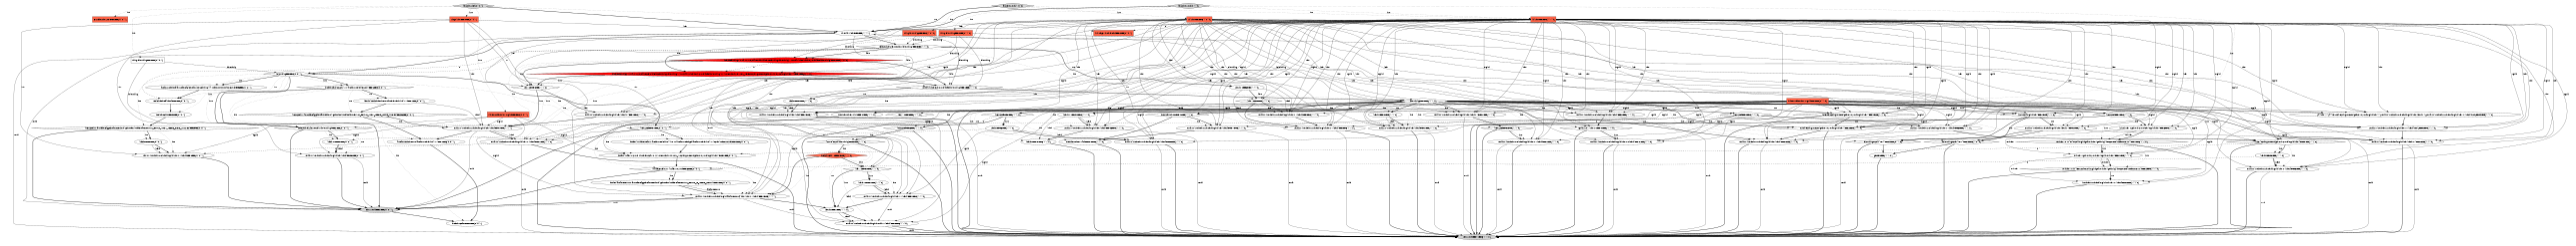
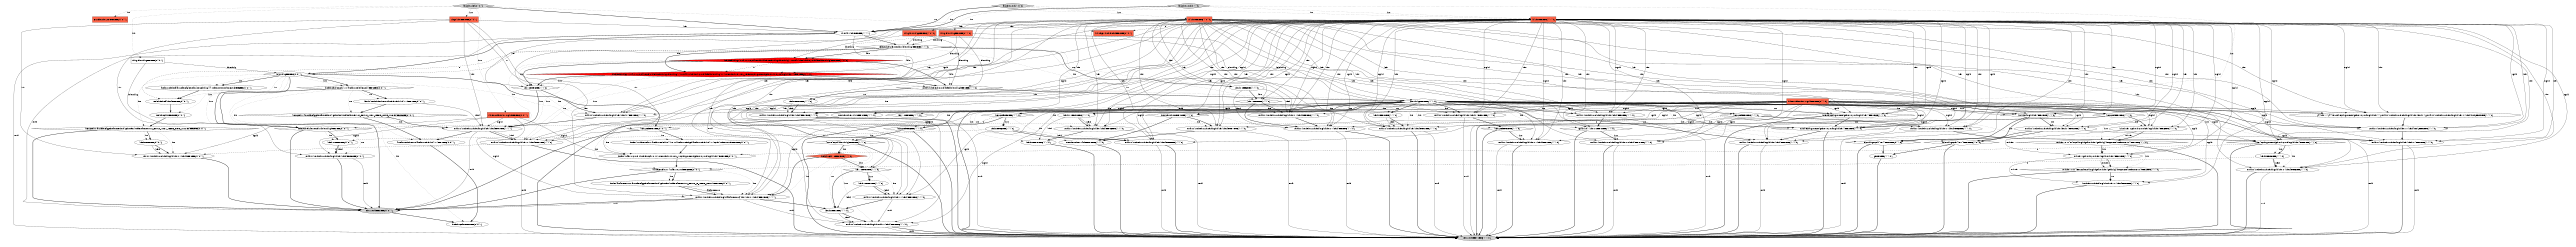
  digraph {
    fontname="Patrick Hand"
    node [fillcolor=white fontname="Patrick Hand" shape=ellipse style=filled]
    edge [fontname="Patrick Hand" style=solid]
    n1 [label="indent--@@@20@@@['1', '1', '0']"]
    n2 [label="result += insertReturnAndIndent(argList,index,indent)@@@21@@@['1', '1', '0']"]
    n3 [fillcolor=lightgray label="return result@@@117@@@['1', '1', '0']"]
    n4 [label="!isCompact@@@49@@@['1', '1', '0']" shape=diamond]
    n5 [label="result += insertReturnAndIndent(argList,index - 1,indent)@@@50@@@['1', '1', '0']"]
    n6 [label="!isCompact@@@22@@@['0', '0', '1']" shape=diamond]
    n7 [label="\"WHEN\".equalsIgnoreCase(getNextKeyword(argList,index))@@@51@@@['1', '1', '0']" shape=diamond]
    n8 [fillcolor=lightgray label="return result@@@36@@@['0', '0', '1']"]
    n9 [label="boolean isInsideAFunction = functionBracket.size() != 0 && functionBracket.get(functionBracket.size() - 1).equals(Boolean.TRUE)@@@23@@@['0', '0', '1']"]
    n10 [label="boolean isAfterInKeyword = bracketsDepth > 0 && SQLConstants.KEYWORD_IN.equalsIgnoreCase(getPrevKeyword(argList,index))@@@24@@@['0', '0', '1']"]
    n11 [label="!isInsideAFunction && !isAfterInKeyword@@@25@@@['0', '0', '1']" shape=diamond]
    n12 [label="result += insertReturnAndIndent(argList,index + 1,indent)@@@53@@@['1', '1', '0']"]
    n13 [label="indent++@@@52@@@['1', '1', '0']"]
    n14 [label="SQLUtils.isBlockEndKeyword(dialect,tokenString)@@@19@@@['1', '1', '0']" shape=diamond]
    n15 [label="tokenString@@@23@@@['1', '1', '0']" shape=diamond]
    n16 [label="\"CASE\".equalsIgnoreCase(getPrevKeyword(argList,index))@@@79@@@['1', '1', '0']" shape=diamond]
    n17 [label="result += insertReturnAndIndent(argList,index,indent)@@@74@@@['1', '1', '0']"]
    n18 [label="{result += insertReturnAndIndent(argList,index + 1,indent)break}@@@93@@@['1', '1', '0']"]
    n19 [label="result += insertReturnAndIndent(argList,index,indent - 1)@@@62@@@['1', '1', '0']"]
    n20 [label="result += insertReturnAndIndent(argList,index,indent + 1)@@@97@@@['1', '1', '0']"]
    n21 [label="result += insertReturnAndIndent(argList,index,indent)@@@99@@@['1', '1', '0']"]
    n22 [label="\"CREATE\".equalsIgnoreCase(getPrevKeyword(argList,index))@@@76@@@['1', '1', '0']" shape=diamond]
    n23 [label="isJoinStart(argList,index)@@@67@@@['1', '1', '0']" shape=diamond]
    n24 [label="result += insertReturnAndIndent(argList,index,indent)@@@105@@@['1', '1', '0']"]
    n25 [label="{if (index > 1) {if (\"UPDATE\".equalsIgnoreCase(getPrevKeyword(argList,index))) {result += insertReturnAndIndent(argList,index,indent - 1)}}result += insertReturnAndIndent(argList,index + 1,indent)break}@@@84@@@['1', '1', '0']"]
    n26 [label="result += insertReturnAndIndent(argList,index,indent)@@@82@@@['1', '1', '0']"]
    n27 [label="argList.size() < index + 3@@@100@@@['1', '1', '0']" shape=diamond]
    n28 [label="indent -= 2@@@104@@@['1', '1', '0']"]
    n29 [label="indent++@@@106@@@['1', '1', '0']"]
    n30 [label="!isCompact@@@63@@@['1', '1', '0']" shape=diamond]
    n31 [label="tokenString.equals(\"JOIN\")@@@70@@@['1', '0', '0']" shape=diamond]
    n32 [label="tokenString.equals(\"JOIN\")@@@70@@@['0', '1', '0']" shape=diamond]
    n33 [label="!isCompact@@@24@@@['1', '1', '0']" shape=diamond]
    n34 [label="!encounterBetween@@@110@@@['1', '1', '0']" shape=diamond]
    n35 [label="encounterBetween = false@@@113@@@['1', '1', '0']"]
    n36 [label="encounterBetween = true@@@108@@@['1', '1', '0']"]
    n37 [label="index > 1@@@85@@@['1', '1', '0']" shape=diamond]
    n38 [label="!isCompact@@@57@@@['1', '1', '0']" shape=diamond]
    n39 [label="indent--@@@73@@@['1', '1', '0']"]
    n40 [label="!isCompact@@@35@@@['1', '1', '0']" shape=diamond]
    n41 [fillcolor=lightgray label="formatSymbol['0', '0', '1']" shape=diamond]
    n42 [fillcolor=tomato label="List<Integer> bracketIndent@@@2@@@['0', '0', '1']" shape=box]
    n43 [fillcolor=tomato label="List<FormatterToken> argList@@@2@@@['0', '0', '1']" shape=box]
    n44 [fillcolor=tomato label="Integer index@@@2@@@['0', '0', '1']" shape=box]
    n45 [fillcolor=tomato label="FormatterToken prev@@@2@@@['0', '0', '1']" shape=box]
    n46 [label="String tokenString@@@2@@@['0', '0', '1']" shape=box]
    n47 [label="int result = index@@@3@@@['1', '1', '1']"]
    n48 [label="result += insertReturnAndIndent(argList,lfBeforeComma? index: index + 1,indent)@@@27@@@['1', '1', '1']"]
    n49 [label="result += insertReturnAndIndent(argList,index,indent)@@@16@@@['1', '1', '1']"]
    n50 [label="result += insertReturnAndIndent(argList,index,indent)@@@33@@@['0', '0', '1']"]
    n51 [label="index += insertReturnAndIndent(argList,index + 1,indent)@@@10@@@['0', '0', '1']"]
    n52 [label="statementDelimiters.contains(tokenString)@@@31@@@['0', '0', '1']" shape=diamond]
    n53 [label="tokenString@@@4@@@['0', '0', '1']" shape=diamond]
    n54 [label="result += insertReturnAndIndent(argList,result + 1,indent)@@@45@@@['1', '1', '0']"]
    n55 [label="statementDelimiters.contains(tokenString)@@@4@@@['1', '1', '0']" shape=diamond]
    n56 [label="bracketsDepth--@@@19@@@['0', '0', '1']"]
    n57 [fillcolor=tomato label="int index@@@2@@@['1', '1', '0']" shape=box]
    n58 [label="result += insertReturnAndIndent(argList,index,indent - 1)@@@14@@@['1', '1', '0']"]
    n59 [label="index > 0@@@6@@@['1', '1', '0']" shape=diamond]
    n60 [label="nextIndex = getNextKeywordIndex(argList,nextIndex)@@@27@@@['1', '1', '0']"]
    n61 [label="insertReturnAndIndent(argList,nextIndex + 1,indent)@@@29@@@['1', '1', '0']"]
    n62 [label="int nextIndex = getNextKeywordIndex(argList,index)@@@25@@@['1', '1', '0']"]
    n63 [label="result += insertReturnAndIndent(argList,index,indent - 1)@@@68@@@['1', '1', '0']"]
    n64 [label="result += insertReturnAndIndent(argList,index,indent)@@@59@@@['1', '1', '0']"]
    n65 [label="result += insertReturnAndIndent(argList,index + 1,indent)@@@9@@@['1', '1', '0']"]
    n66 [label="result += insertReturnAndIndent(argList,index - 1,indent)@@@7@@@['1', '1', '0']"]
    n67 [label="result += insertReturnAndIndent(argList,index - 1,indent)@@@42@@@['1', '1', '0']"]
    n68 [label="index > 0@@@13@@@['1', '1', '0']" shape=diamond]
    n69 [label="result += insertReturnAndIndent(argList,index + 3,indent)@@@101@@@['1', '1', '0']"]
    n70 [label="result += insertReturnAndIndent(argList,index + 1,indent)@@@17@@@['1', '1', '0']"]
    n71 [label="index > 0@@@40@@@['1', '1', '0']" shape=diamond]
    n72 [label="result += insertReturnAndIndent(argList,index,indent)@@@111@@@['1', '1', '0']"]
    n73 [label="result += insertReturnAndIndent(argList,index + 1,indent)@@@64@@@['1', '1', '0']"]
    n74 [label="indent++@@@44@@@['1', '1', '0']"]
    n75 [label="nextIndex > 0 && \"REPLACE\".equals(argList.get(nextIndex).getString().toUpperCase(Locale.ENGLISH))@@@28@@@['1', '1', '0']" shape=diamond]
    n76 [label="nextIndex > 0 && \"OR\".equals(argList.get(nextIndex).getString().toUpperCase(Locale.ENGLISH))@@@26@@@['1', '1', '0']" shape=diamond]
    n77 [label="indent = 0@@@41@@@['1', '1', '0']"]
    n78 [label="indent = 0@@@5@@@['1', '1', '0']"]
    n79 [label="!isCompact && formatterCfg.getPreferenceStore().getBoolean(ModelPreferences.SQL_FORMAT_BREAK_BEFORE_CLOSE_BRACKET)@@@15@@@['0', '0', '1']" shape=diamond]
    n80 [label="functionBracket.remove(functionBracket.size() - 1)@@@18@@@['0', '0', '1']"]
    n81 [label="bracketIndent.add(indent)@@@6@@@['0', '0', '1']"]
    n82 [label="bracketsDepth++@@@7@@@['0', '0', '1']"]
    n83 [label="{}@@@70@@@['1', '1', '0']"]
    n84 [label="indent++@@@9@@@['0', '0', '1']"]
    n85 [fillcolor=tomato label="int index@@@2@@@['1', '0', '0']" shape=box]
    n86 [fillcolor=tomato label="String tokenString@@@2@@@['0', '1', '0']" shape=box]
    n87 [fillcolor=red label="blockHeaderStrings != null && ArrayUtils.contains(blockHeaderStrings,tokenString) || (SQLUtils.isBlockStartKeyword(dialect,tokenString) && !SQLConstants.KEYWORD_SELECT.equalsIgnoreCase(getPrevDMLKeyword(argList,index)))@@@12@@@['0', '1', '0']" shape=diamond]
    n88 [fillcolor=red label="blockHeaderStrings != null && ArrayUtils.contains(blockHeaderStrings,tokenString) || SQLUtils.isBlockStartKeyword(dialect,tokenString)@@@12@@@['1', '0', '0']" shape=diamond]
    n89 [label="indent--@@@58@@@['1', '1', '0']"]
    n90 [label="indent = 0@@@32@@@['0', '0', '1']"]
    n91 [fillcolor=lightgray label="formatKeyword['1', '0', '0']" shape=diamond]
    n92 [fillcolor=tomato label="String tokenString@@@2@@@['1', '0', '0']" shape=box]
    n93 [label="!isCompact && formatterCfg.getPreferenceStore().getBoolean(ModelPreferences.SQL_FORMAT_BREAK_BEFORE_CLOSE_BRACKET)@@@8@@@['0', '0', '1']" shape=diamond]
    n94 [label="indent = bracketIndent.remove(bracketIndent.size() - 1)@@@14@@@['0', '0', '1']"]
    n95 [label="!\"TABLE\".equals(tokenString)@@@36@@@['1', '1', '0']" shape=diamond]
    n96 [fillcolor=tomato label="bracketsDepth > 0@@@37@@@['1', '1', '0']" shape=diamond]
    n97 [label="boolean lfBeforeComma = formatterCfg.getPreferenceStore().getBoolean(ModelPreferences.SQL_FORMAT_LF_BEFORE_COMMA)@@@26@@@['0', '0', '1']"]
    n98 [fillcolor=lightgray label="formatKeyword['0', '1', '0']" shape=diamond]
    n99 [fillcolor=tomato label="List<FormatterToken> argList@@@2@@@['0', '1', '0']" shape=box]
    n100 [label="!bracketIndent.isEmpty() && !functionBracket.isEmpty()@@@13@@@['0', '0', '1']" shape=diamond]
    n101 [label="functionBracket.add(formatterCfg.isFunction(prev.getString())? Boolean.TRUE: Boolean.FALSE)@@@5@@@['0', '0', '1']"]
    n1 -> n2 [style=bold]
    n1 -> n2 [label=indent]
    n2 -> n3 [style=bold]
    n2 -> n3 [label=result]
-   n4 -> n3 [style=bold]
+   n4 -> n3
    n4 -> n5 [label=true style=dotted]
    n4 -> n5 [style=bold]
    n4 -> n6 [label=0 style=dashed]
    n4 -> n7 [label=true style=dotted]
    n5 -> n3 [label=result]
    n5 -> n7 [style=bold]
    n6 -> n8 [style=bold]
    n6 -> n9 [style=bold]
    n6 -> n9 [label=true style=dotted]
    n6 -> n10 [label=true style=dotted]
    n6 -> n11 [label=true style=dotted]
    n7 -> n3 [style=bold]
    n7 -> n10 [label=0 style=dashed]
    n7 -> n12 [label=true style=dotted]
    n7 -> n13 [label=true style=dotted]
    n7 -> n13 [style=bold]
    n8 -> n56 [style=bold]
    n9 -> n10 [style=bold]
    n10 -> n11 [style=bold]
    n11 -> n8 [style=bold]
    n11 -> n48 [label=true style=dotted]
    n11 -> n97 [style=bold]
    n11 -> n97 [label=true style=dotted]
    n12 -> n3 [style=bold]
    n12 -> n3 [label=result]
    n13 -> n11 [label=0 style=dashed]
    n13 -> n12 [style=bold]
    n13 -> n12 [label=indent]
    n14 -> n1 [style=bold]
    n14 -> n1 [label=true style=dotted]
    n14 -> n2 [label=true style=dotted]
    n14 -> n15 [label=false style=dotted]
    n14 -> n15 [style=bold]
    n15 -> n3 [style=bold]
    n15 -> n4 [label=true style=dotted]
    n15 -> n4 [style=bold]
    n15 -> n16 [style=bold]
    n15 -> n16 [label=true style=dotted]
    n15 -> n17 [label=true style=dotted]
    n15 -> n18 [style=bold]
    n15 -> n19 [label=true style=dotted]
    n15 -> n19 [style=bold]
    n15 -> n20 [label=true style=dotted]
    n15 -> n20 [style=bold]
    n15 -> n21 [style=bold]
    n15 -> n21 [label=true style=dotted]
    n15 -> n22 [style=bold]
    n15 -> n22 [label=true style=dotted]
    n15 -> n23 [style=bold]
    n15 -> n23 [label=true style=dotted]
    n15 -> n24 [label=true style=dotted]
    n15 -> n25 [style=bold]
    n15 -> n26 [style=bold]
    n15 -> n26 [label=true style=dotted]
    n15 -> n27 [label=true style=dotted]
    n15 -> n28 [label=true style=dotted]
    n15 -> n28 [style=bold]
    n15 -> n29 [label=true style=dotted]
    n15 -> n30 [label=true style=dotted]
    n15 -> n31 [label=true style=dotted]
    n15 -> n32 [label=true style=dotted]
    n15 -> n33 [style=bold]
    n15 -> n33 [label=true style=dotted]
    n15 -> n34 [label=true style=dotted]
    n15 -> n34 [style=bold]
    n15 -> n35 [label=true style=dotted]
    n15 -> n36 [style=bold]
    n15 -> n36 [label=true style=dotted]
    n15 -> n37 [label=result style=dotted]
    n15 -> n38 [label=true style=dotted]
    n15 -> n38 [style=bold]
    n15 -> n39 [style=bold]
    n15 -> n39 [label=true style=dotted]
    n15 -> n40 [style=bold]
    n15 -> n40 [label=true style=dotted]
    n16 -> n3 [style=bold]
    n16 -> n26 [style=bold]
    n17 -> n3 [label=result]
    n17 -> n3 [style=bold]
    n18 -> n20 [style=bold]
    n19 -> n3 [label=result]
    n19 -> n30 [style=bold]
    n20 -> n3 [style=bold]
    n20 -> n3 [label=result]
    n21 -> n3 [label=result]
    n21 -> n27 [style=bold]
    n22 -> n3 [style=bold]
    n22 -> n16 [style=bold]
    n23 -> n31 [style=bold]
    n23 -> n32 [style=bold]
    n23 -> n63 [style=bold]
    n23 -> n63 [label=true style=dotted]
    n24 -> n3 [label=result]
    n24 -> n29 [style=bold]
    n25 -> n18 [style=bold]
    n26 -> n3 [label=result]
    n26 -> n3 [style=bold]
    n27 -> n3 [style=bold]
    n27 -> n69 [style=bold]
    n27 -> n69 [label=true style=dotted]
    n28 -> n24 [label=indent]
    n28 -> n24 [style=bold]
    n28 -> n29 [label=indent]
    n29 -> n3 [style=bold]
    n30 -> n3 [style=bold]
    n30 -> n73 [label=true style=dotted]
    n30 -> n73 [style=bold]
    n31 -> n3 [style=bold]
    n31 -> n83 [style=bold]
    n32 -> n3 [style=bold]
    n32 -> n83 [style=bold]
    n33 -> n3 [style=bold]
    n33 -> n62 [label=true style=dotted]
    n33 -> n62 [style=bold]
    n33 -> n76 [label=true style=dotted]
    n34 -> n35 [style=bold]
    n34 -> n72 [label=true style=dotted]
    n34 -> n72 [style=bold]
    n35 -> n3 [style=bold]
    n36 -> n3 [style=bold]
    n38 -> n3 [style=bold]
    n38 -> n52 [label=0 style=dashed]
    n38 -> n64 [label=true style=dotted]
    n38 -> n89 [style=bold]
    n38 -> n89 [label=true style=dotted]
    n39 -> n17 [style=bold]
    n39 -> n17 [label=indent]
    n40 -> n3 [style=bold]
    n40 -> n95 [style=bold]
    n40 -> n95 [label=true style=dotted]
    n41 -> n42 [label=true style=dotted]
    n41 -> n43 [label=true style=dotted]
    n41 -> n44 [label=true style=dotted]
    n41 -> n45 [label=true style=dotted]
    n41 -> n46 [label=true style=dotted]
    n41 -> n47 [style=bold]
    n43 -> n10 [label=argList]
    n43 -> n48 [label=argList]
    n43 -> n49 [label=argList]
    n43 -> n50 [label=argList]
    n43 -> n51 [label=argList]
    n44 -> n10 [label=index]
    n44 -> n47 [label=index]
    n44 -> n48 [label=index]
    n44 -> n49 [label=index]
    n44 -> n50 [label=index]
    n44 -> n51 [label=index]
    n46 -> n52 [label=tokenString]
    n46 -> n53 [label=tokenString]
    n47 -> n3 [label=result]
    n47 -> n8 [label=result]
    n47 -> n53 [style=bold]
    n47 -> n54 [label=result]
    n47 -> n55 [style=bold]
    n48 -> n8 [style=bold]
    n48 -> n8 [label=result]
    n48 -> n54 [label=result]
    n48 -> n74 [style=bold]
    n49 -> n8 [label=result]
    n49 -> n70 [style=bold]
    n49 -> n70 [label=indent]
    n49 -> n80 [style=bold]
    n50 -> n8 [label=result]
    n50 -> n8 [style=bold]
    n51 -> n8 [style=bold]
    n52 -> n8 [style=bold]
    n52 -> n50 [label=true style=dotted]
    n52 -> n90 [style=bold]
    n52 -> n90 [label=true style=dotted]
    n53 -> n6 [style=bold]
    n53 -> n6 [label=true style=dotted]
    n53 -> n52 [label=true style=dotted]
    n53 -> n52 [style=bold]
    n53 -> n81 [label=true style=dotted]
    n53 -> n82 [label=true style=dotted]
    n53 -> n93 [label=true style=dotted]
    n53 -> n100 [style=bold]
    n53 -> n100 [label=true style=dotted]
    n53 -> n101 [style=bold]
    n53 -> n101 [label=true style=dotted]
    n54 -> n3 [style=bold]
    n54 -> n3 [label=result]
    n55 -> n53 [label=0 style=dashed]
    n55 -> n59 [label=true style=dotted]
    n55 -> n65 [label=true style=dotted]
    n55 -> n78 [label=true style=dotted]
    n55 -> n78 [style=bold]
    n55 -> n87 [label=false style=dotted]
    n55 -> n87 [style=bold]
    n55 -> n88 [style=bold]
    n55 -> n88 [label=false style=dotted]
    n57 -> n2 [label=index]
    n57 -> n2 [label=argList]
    n57 -> n5 [label=argList]
    n57 -> n5 [label=index]
    n57 -> n7 [label=argList]
    n57 -> n7 [label=index]
    n57 -> n12 [label=index]
    n57 -> n12 [label=argList]
    n57 -> n16 [label=argList]
    n57 -> n16 [label=index]
    n57 -> n17 [label=index]
    n57 -> n17 [label=argList]
    n57 -> n18 [label=argList]
    n57 -> n18 [label=index]
    n57 -> n19 [label=argList]
    n57 -> n19 [label=index]
    n57 -> n20 [label=index]
    n57 -> n20 [label=argList]
    n57 -> n21 [label=argList]
    n57 -> n21 [label=index]
    n57 -> n22 [label=index]
    n57 -> n22 [label=argList]
    n57 -> n23 [label=index]
    n57 -> n23 [label=argList]
    n57 -> n24 [label=index]
    n57 -> n24 [label=argList]
    n57 -> n25 [label=argList]
    n57 -> n25 [label=index]
    n57 -> n26 [label=index]
    n57 -> n26 [label=argList]
    n57 -> n27 [label=index]
    n57 -> n42 [label=0 style=dashed]
-   n33 -> n47 [label=index]
+   n57 -> n47 [label=index]
    n57 -> n48 [label=argList]
    n57 -> n48 [label=index]
    n57 -> n54 [label=argList]
    n57 -> n58 [label=argList]
    n57 -> n58 [label=index]
    n57 -> n59 [label=index]
    n57 -> n60 [label=argList]
    n57 -> n61 [label=argList]
    n57 -> n62 [label=index]
    n57 -> n62 [label=argList]
    n57 -> n63 [label=argList]
    n57 -> n63 [label=index]
    n57 -> n64 [label=index]
    n57 -> n64 [label=argList]
    n57 -> n65 [label=index]
    n57 -> n65 [label=argList]
    n57 -> n66 [label=argList]
    n57 -> n66 [label=index]
    n57 -> n67 [label=index]
    n57 -> n67 [label=argList]
    n57 -> n68 [label=false]
    n57 -> n69 [label=index]
    n57 -> n69 [label=argList]
    n57 -> n70 [label=argList]
    n57 -> n70 [label=index]
    n57 -> n71 [label=index]
    n57 -> n72 [label=argList]
    n57 -> n72 [label=index]
    n57 -> n73 [label=argList]
    n57 -> n73 [label=index]
    n58 -> n49 [style=bold]
    n59 -> n65 [style=bold]
    n59 -> n66 [style=bold]
    n59 -> n66 [label=true style=dotted]
    n60 -> n61 [label=nextIndex]
    n60 -> n75 [label=nextIndex]
    n60 -> n75 [style=bold]
    n61 -> n3 [style=bold]
    n62 -> n60 [label=nextIndex]
    n62 -> n76 [label=nextIndex]
    n62 -> n76 [style=bold]
    n63 -> n3 [label=result]
    n63 -> n31 [style=bold]
    n63 -> n32 [style=bold]
    n64 -> n3 [label=result]
    n64 -> n3 [style=bold]
    n65 -> n3 [style=bold]
    n65 -> n3 [label=result]
    n66 -> n65 [style=bold]
    n67 -> n54 [label=result]
    n67 -> n74 [style=bold]
    n68 -> n49 [style=bold]
    n68 -> n58 [label=true style=dotted]
    n68 -> n58 [style=bold]
    n69 -> n3 [label=result]
    n69 -> n3 [style=bold]
    n70 -> n3 [style=bold]
    n70 -> n3 [label=result]
    n70 -> n51 [label=0 style=dashed]
    n71 -> n67 [label=true style=dotted]
    n71 -> n74 [style=bold]
    n71 -> n77 [label=true style=dotted]
    n71 -> n77 [style=bold]
    n72 -> n3 [label=result]
    n72 -> n35 [style=bold]
    n73 -> n3 [label=result]
    n73 -> n3 [style=bold]
    n74 -> n54 [label=indent]
    n74 -> n54 [style=bold]
    n75 -> n3 [style=bold]
    n75 -> n61 [style=bold]
    n75 -> n61 [label=true style=dotted]
    n76 -> n3 [style=bold]
    n76 -> n60 [style=bold]
    n76 -> n60 [label=true style=dotted]
    n76 -> n75 [label=true style=dotted]
    n77 -> n67 [style=bold]
    n77 -> n67 [label=indent]
    n77 -> n74 [label=indent]
    n78 -> n59 [style=bold]
    n78 -> n65 [label=indent]
    n78 -> n66 [label=indent]
    n79 -> n49 [style=bold]
    n79 -> n49 [label=true style=dotted]
    n79 -> n80 [style=bold]
    n80 -> n56 [style=bold]
    n81 -> n82 [style=bold]
    n82 -> n93 [style=bold]
    n83 -> n3 [style=bold]
    n84 -> n51 [style=bold]
    n84 -> n51 [label=indent]
    n85 -> n2 [label=index]
    n85 -> n5 [label=index]
    n85 -> n7 [label=index]
    n85 -> n12 [label=index]
    n85 -> n16 [label=index]
    n85 -> n17 [label=index]
    n85 -> n18 [label=index]
    n85 -> n19 [label=index]
    n85 -> n20 [label=index]
    n85 -> n21 [label=index]
    n85 -> n22 [label=index]
    n85 -> n23 [label=index]
    n85 -> n24 [label=index]
    n85 -> n25 [label=index]
    n85 -> n26 [label=index]
    n85 -> n27 [label=index]
    n85 -> n47 [label=index]
    n85 -> n48 [label=index]
    n85 -> n58 [label=index]
    n85 -> n59 [label=index]
    n85 -> n62 [label=index]
    n85 -> n63 [label=index]
    n85 -> n64 [label=index]
    n85 -> n65 [label=index]
    n85 -> n66 [label=index]
    n85 -> n67 [label=index]
    n85 -> n68 [label=index]
    n85 -> n69 [label=index]
    n85 -> n70 [label=index]
    n85 -> n71 [label=index]
    n85 -> n72 [label=index]
    n85 -> n73 [label=index]
    n86 -> n14 [label=tokenString]
    n86 -> n15 [label=tokenString]
    n86 -> n55 [label=tokenString]
    n86 -> n81 [label=0 style=dashed]
    n86 -> n87 [label=tokenString]
    n87 -> n14 [style=bold]
    n87 -> n14 [label=false style=dotted]
    n87 -> n49 [label=true style=dotted]
    n87 -> n68 [style=bold]
    n87 -> n68 [label=true style=dotted]
    n87 -> n70 [label=true style=dotted]
    n88 -> n14 [style=bold]
    n88 -> n14 [label=false style=dotted]
    n88 -> n49 [label=true style=dotted]
    n88 -> n68 [style=bold]
    n88 -> n68 [label=true style=dotted]
    n88 -> n70 [label=true style=dotted]
    n88 -> n87 [label=0 style=dashed]
    n89 -> n64 [style=bold]
    n89 -> n64 [label=indent]
    n89 -> n90 [label=0 style=dashed]
    n90 -> n50 [style=bold]
    n90 -> n50 [label=indent]
    n91 -> n47 [style=bold]
    n91 -> n57 [label=true style=dotted]
    n91 -> n85 [label=true style=dotted]
    n91 -> n92 [label=true style=dotted]
    n92 -> n14 [label=tokenString]
    n92 -> n15 [label=tokenString]
    n92 -> n55 [label=tokenString]
    n92 -> n88 [label=tokenString]
    n93 -> n8 [style=bold]
    n93 -> n51 [label=true style=dotted]
    n93 -> n84 [style=bold]
    n93 -> n84 [label=true style=dotted]
    n94 -> n49 [label=indent]
    n94 -> n79 [style=bold]
    n95 -> n3 [style=bold]
    n95 -> n54 [label=true style=dotted]
    n95 -> n74 [label=true style=dotted]
    n95 -> n96 [style=bold]
    n95 -> n96 [label=true style=dotted]
    n96 -> n48 [style=bold]
    n96 -> n48 [label=true style=dotted]
    n96 -> n71 [style=bold]
    n96 -> n71 [label=false style=dotted]
    n97 -> n48 [label=lfBeforeComma]
    n97 -> n48 [style=bold]
    n98 -> n47 [style=bold]
    n98 -> n57 [label=true style=dotted]
    n98 -> n86 [label=true style=dotted]
    n98 -> n99 [label=true style=dotted]
    n99 -> n2 [label=argList]
    n99 -> n5 [label=argList]
    n99 -> n7 [label=argList]
    n99 -> n12 [label=argList]
    n99 -> n16 [label=argList]
    n99 -> n17 [label=argList]
    n99 -> n18 [label=argList]
    n99 -> n19 [label=argList]
    n99 -> n20 [label=argList]
    n99 -> n21 [label=argList]
    n99 -> n22 [label=argList]
    n99 -> n23 [label=argList]
    n99 -> n24 [label=argList]
    n99 -> n25 [label=argList]
    n99 -> n26 [label=argList]
    n99 -> n48 [label=argList]
    n99 -> n54 [label=argList]
    n99 -> n58 [label=argList]
    n99 -> n60 [label=argList]
    n99 -> n61 [label=argList]
    n99 -> n62 [label=argList]
    n99 -> n63 [label=argList]
    n99 -> n64 [label=argList]
    n99 -> n65 [label=argList]
    n99 -> n66 [label=argList]
    n99 -> n67 [label=argList]
    n99 -> n69 [label=argList]
    n99 -> n70 [label=argList]
    n99 -> n72 [label=argList]
    n99 -> n73 [label=argList]
    n100 -> n8 [style=bold]
    n100 -> n56 [label=true style=dotted]
    n100 -> n79 [label=true style=dotted]
    n100 -> n80 [label=true style=dotted]
    n100 -> n94 [style=bold]
    n100 -> n94 [label=true style=dotted]
    n101 -> n81 [style=bold]
  }
